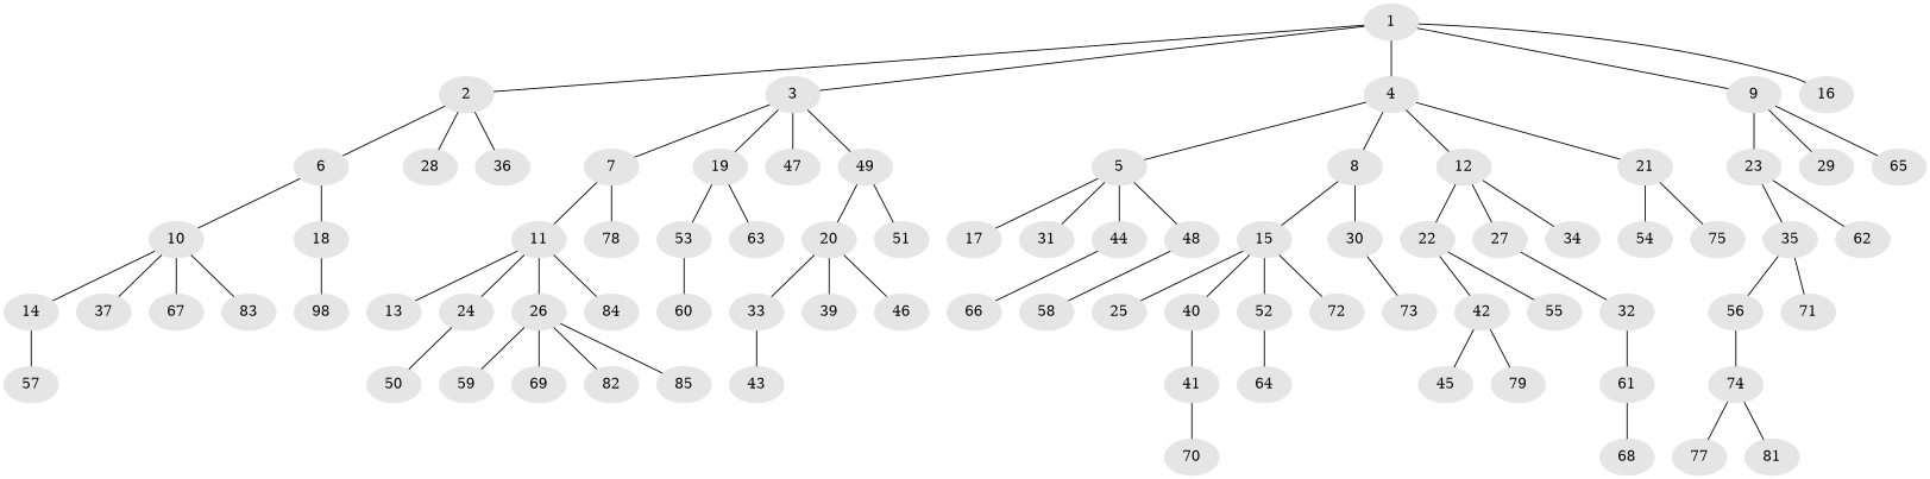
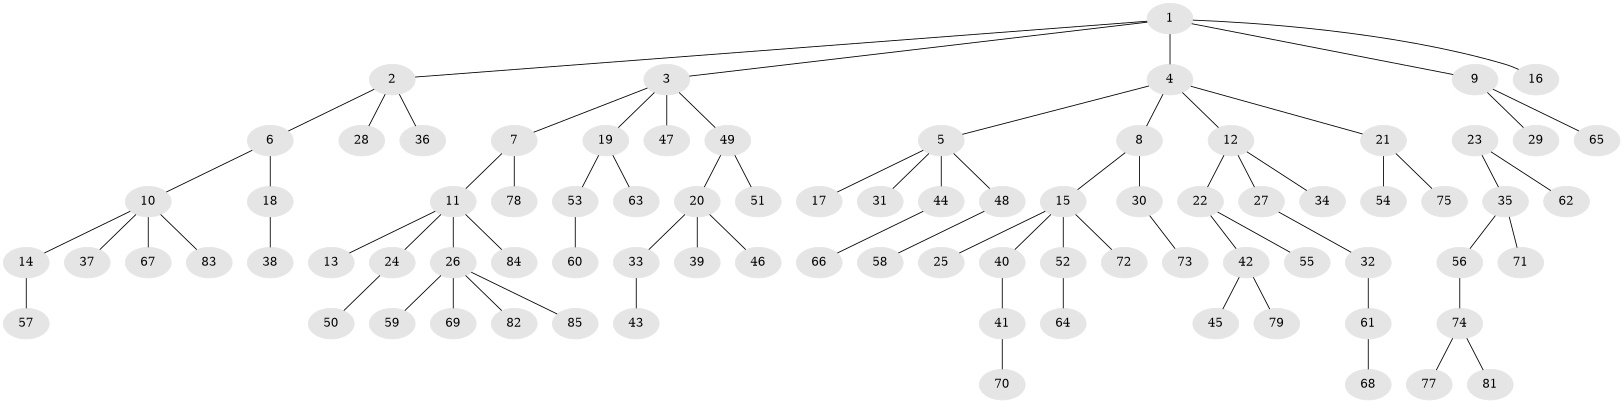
  graph {
    node [color=gray90 style=filled]
    1
    2
    3
    4
    9
    16
    6
    28
    36
    7
    19
    47
    49
    5
    8
    12
    21
    23
    29
    65
    10
    18
    11
    78
    53
    63
    20
    51
    17
    31
    44
    48
    15
    30
    22
    27
    34
    54
    75
    66
    58
    14
    37
    67
    83
-   38 [label=98]
+   38
    13
    24
    26
    84
    25
    40
    52
    72
    73
    35
    62
    57
    50
    59
    69
    82
    85
    42
    55
    32
    41
    64
    33
    39
    46
    60
    43
    45
    79
    56
    71
    61
    68
    74
    70
    77
    81
    1 -- 2
    1 -- 3
    1 -- 4
    1 -- 9
    1 -- 16
    2 -- 6
    2 -- 28
    2 -- 36
    3 -- 7
    3 -- 19
    3 -- 47
    3 -- 49
    4 -- 5
    4 -- 8
    4 -- 12
    4 -- 21
-   9 -- 23
    9 -- 29
    9 -- 65
    6 -- 10
    6 -- 18
    7 -- 11
    7 -- 78
    19 -- 53
    19 -- 63
    49 -- 20
    49 -- 51
    5 -- 17
    5 -- 31
    5 -- 44
    5 -- 48
    8 -- 15
    8 -- 30
    12 -- 22
    12 -- 27
    12 -- 34
    21 -- 54
    21 -- 75
    23 -- 35
    23 -- 62
    10 -- 14
    10 -- 37
    10 -- 67
    10 -- 83
    18 -- 38
    11 -- 13
    11 -- 24
    11 -- 26
    11 -- 84
    53 -- 60
    20 -- 33
    20 -- 39
    20 -- 46
    44 -- 66
    48 -- 58
    15 -- 25
    15 -- 40
    15 -- 52
    15 -- 72
    30 -- 73
    22 -- 42
    22 -- 55
    27 -- 32
    14 -- 57
    24 -- 50
    26 -- 59
    26 -- 69
    26 -- 82
    26 -- 85
    40 -- 41
    52 -- 64
    35 -- 56
    35 -- 71
    42 -- 45
    42 -- 79
    32 -- 61
    41 -- 70
    33 -- 43
    56 -- 74
    61 -- 68
    74 -- 77
    74 -- 81
  }
